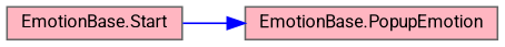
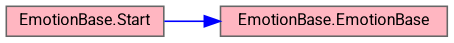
  digraph {
    rankdir=LR
    fontname=Roboto
    node [fillcolor=lightpink fontname=Roboto fontsize=10 shape=box style=filled]
    n1 [color=gray40 fontcolor=black height=0.2 label="EmotionBase.Start" width=0.4]
-   n2 [color=grey40 height=0.2 label="EmotionBase.PopupEmotion" width=0.4]
+   n2 [color=grey40 height=0.2 label="EmotionBase.EmotionBase" width=0.4]
    n1 -> n2 [color=blue fontname=Roboto fontsize=10 labelfontname=Helvetica labelfontsize=10 style=solid]
  }
